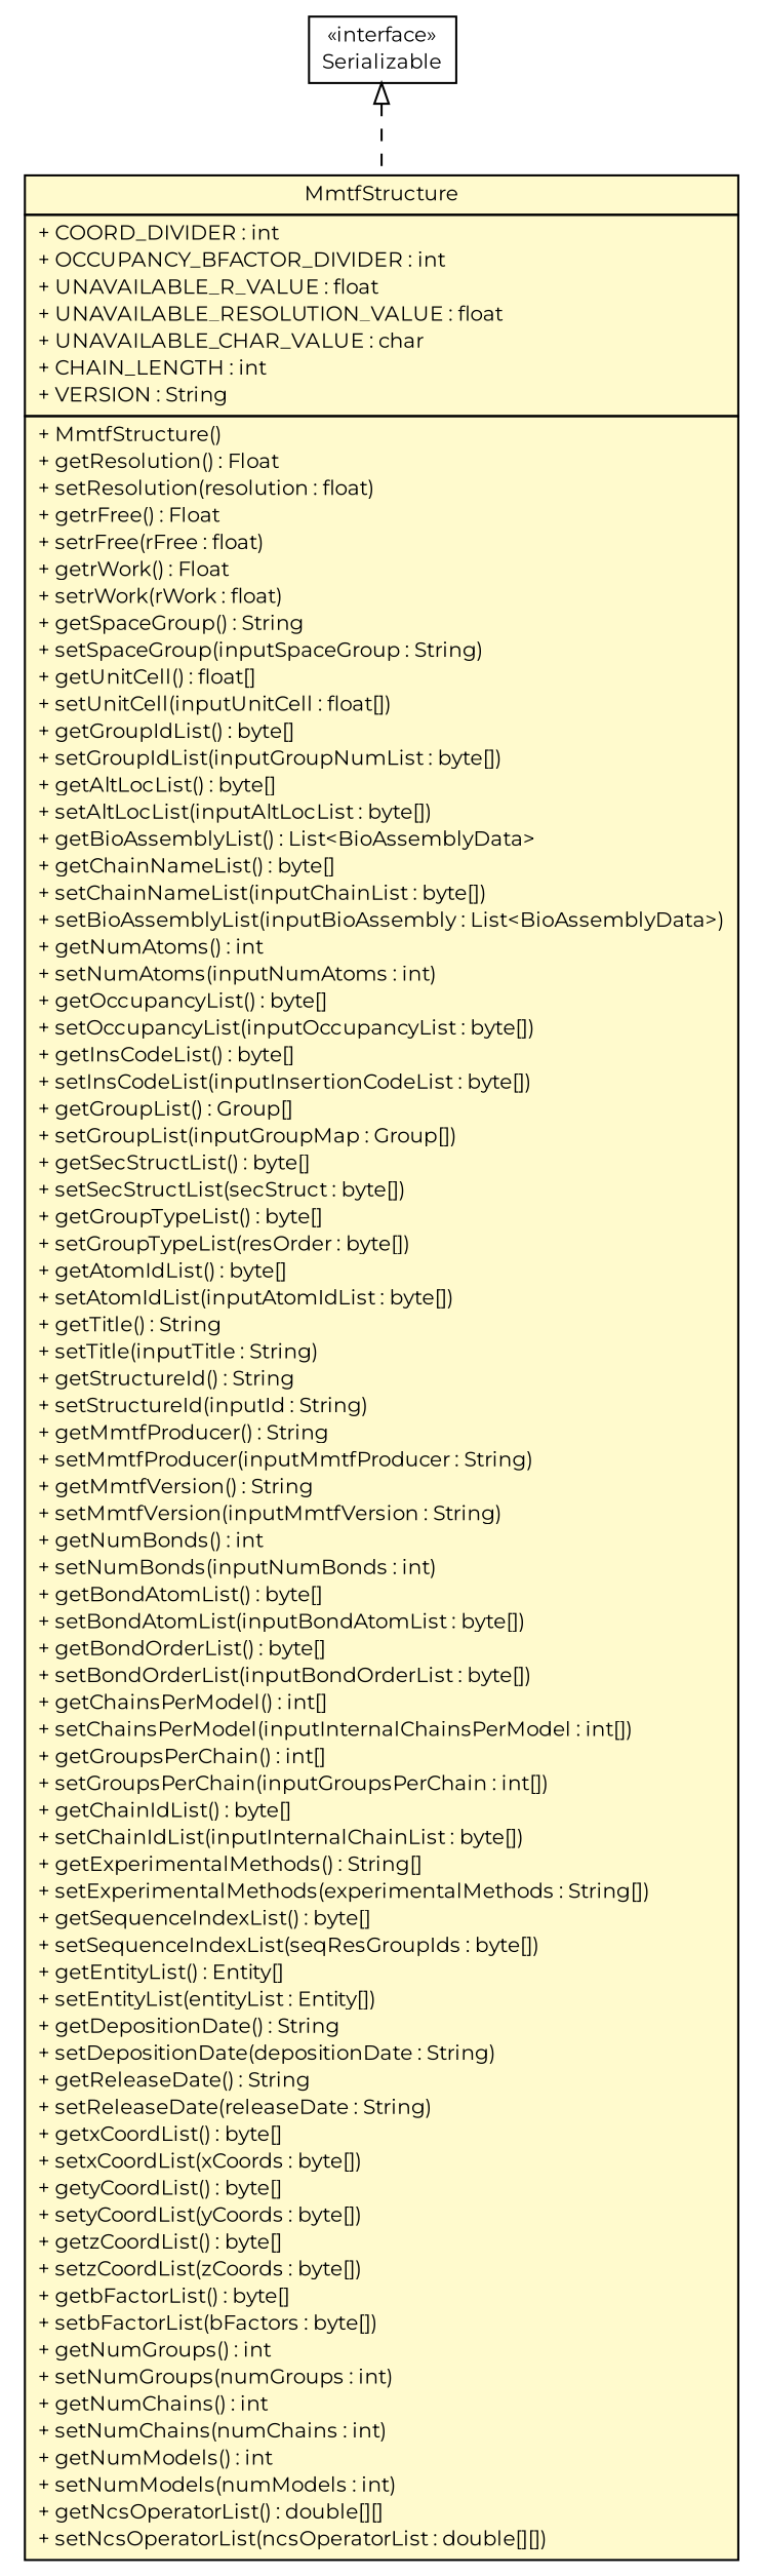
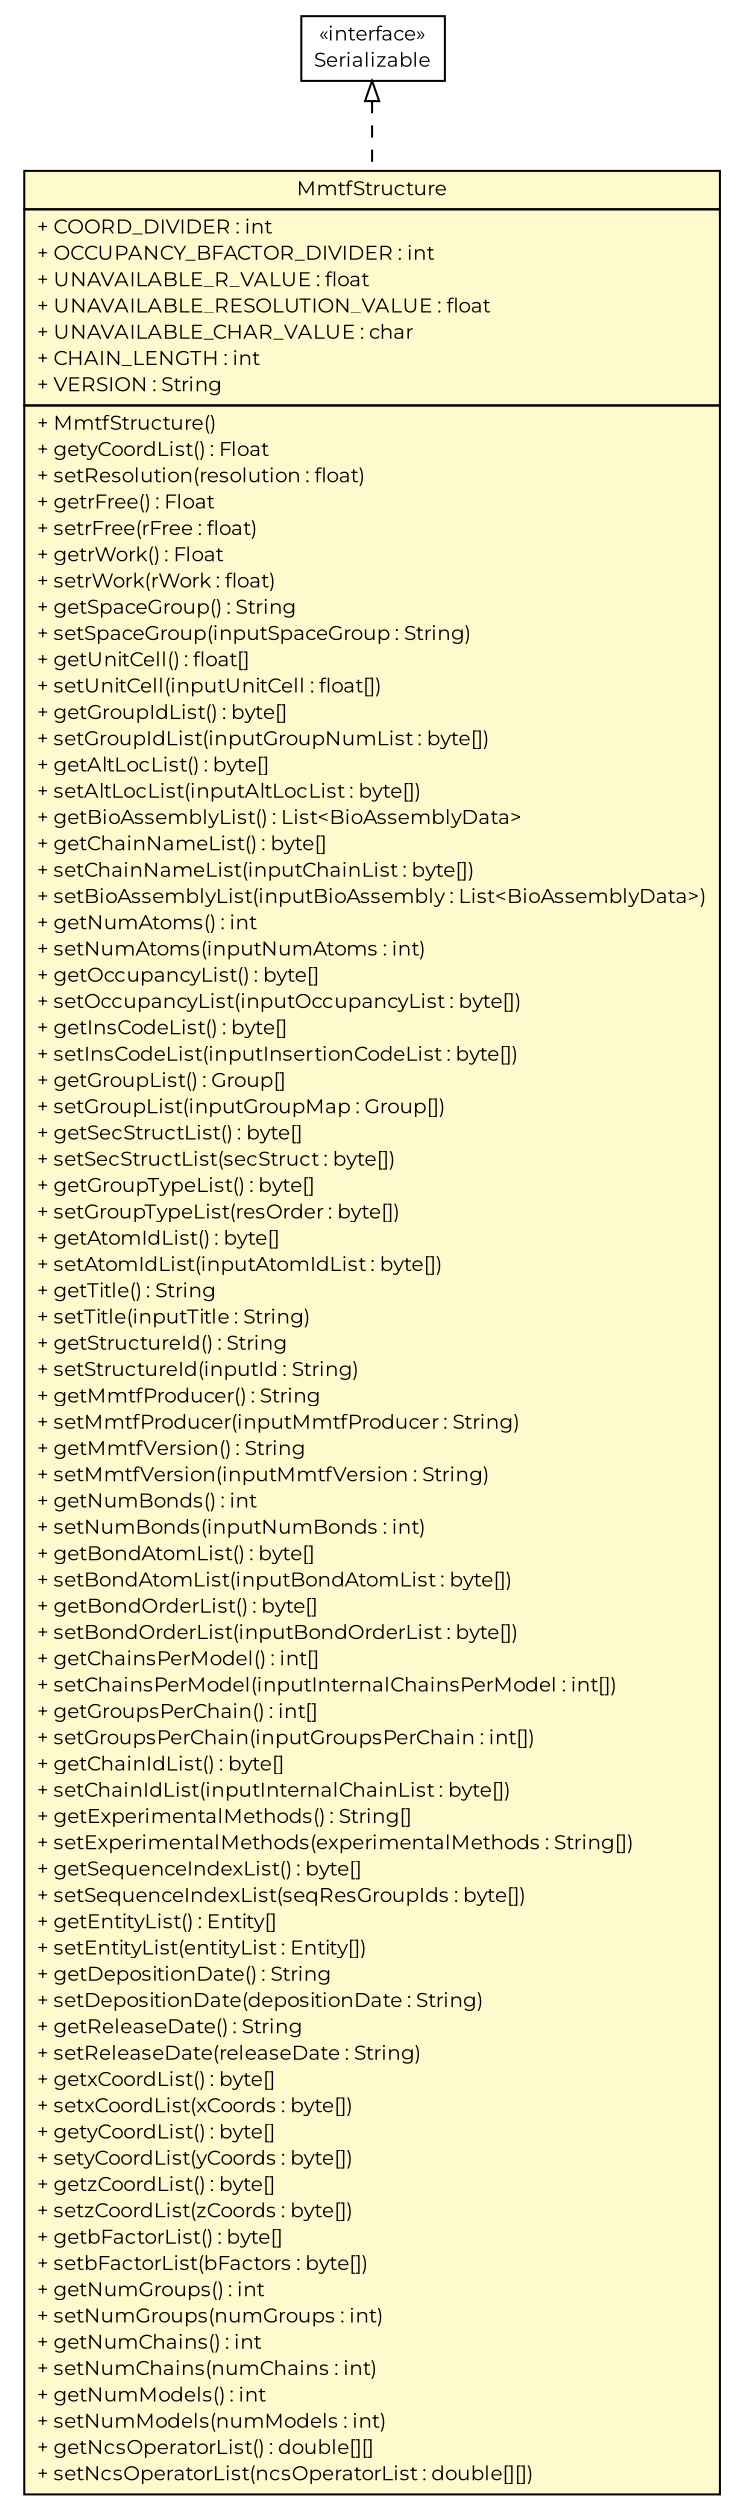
  digraph {
    nodesep=0.25
    ranksep=0.5
    fontname=Montserrat
    node [fontcolor=black fontname=Montserrat fontsize=10.0 shape=plaintext]
-   n1 [label=<<table title="org.rcsb.mmtf.dataholders.MmtfStructure" border="0" cellborder="1" cellspacing="0" cellpadding="2" port="p" bgcolor="lemonChiffon" href="./MmtfStructure.html"> 		<tr><td><table border="0" cellspacing="0" cellpadding="1"> <tr><td align="center" balign="center"> MmtfStructure </td></tr> 		</table></td></tr> 		<tr><td><table border="0" cellspacing="0" cellpadding="1"> <tr><td align="left" balign="left"> + COORD_DIVIDER : int </td></tr> <tr><td align="left" balign="left"> + OCCUPANCY_BFACTOR_DIVIDER : int </td></tr> <tr><td align="left" balign="left"> + UNAVAILABLE_R_VALUE : float </td></tr> <tr><td align="left" balign="left"> + UNAVAILABLE_RESOLUTION_VALUE : float </td></tr> <tr><td align="left" balign="left"> + UNAVAILABLE_CHAR_VALUE : char </td></tr> <tr><td align="left" balign="left"> + CHAIN_LENGTH : int </td></tr> <tr><td align="left" balign="left"> + VERSION : String </td></tr> 		</table></td></tr> 		<tr><td><table border="0" cellspacing="0" cellpadding="1"> <tr><td align="left" balign="left"> + MmtfStructure() </td></tr> <tr><td align="left" balign="left"> + getResolution() : Float </td></tr> <tr><td align="left" balign="left"> + setResolution(resolution : float) </td></tr> <tr><td align="left" balign="left"> + getrFree() : Float </td></tr> <tr><td align="left" balign="left"> + setrFree(rFree : float) </td></tr> <tr><td align="left" balign="left"> + getrWork() : Float </td></tr> <tr><td align="left" balign="left"> + setrWork(rWork : float) </td></tr> <tr><td align="left" balign="left"> + getSpaceGroup() : String </td></tr> <tr><td align="left" balign="left"> + setSpaceGroup(inputSpaceGroup : String) </td></tr> <tr><td align="left" balign="left"> + getUnitCell() : float[] </td></tr> <tr><td align="left" balign="left"> + setUnitCell(inputUnitCell : float[]) </td></tr> <tr><td align="left" balign="left"> + getGroupIdList() : byte[] </td></tr> <tr><td align="left" balign="left"> + setGroupIdList(inputGroupNumList : byte[]) </td></tr> <tr><td align="left" balign="left"> + getAltLocList() : byte[] </td></tr> <tr><td align="left" balign="left"> + setAltLocList(inputAltLocList : byte[]) </td></tr> <tr><td align="left" balign="left"> + getBioAssemblyList() : List&lt;BioAssemblyData&gt; </td></tr> <tr><td align="left" balign="left"> + getChainNameList() : byte[] </td></tr> <tr><td align="left" balign="left"> + setChainNameList(inputChainList : byte[]) </td></tr> <tr><td align="left" balign="left"> + setBioAssemblyList(inputBioAssembly : List&lt;BioAssemblyData&gt;) </td></tr> <tr><td align="left" balign="left"> + getNumAtoms() : int </td></tr> <tr><td align="left" balign="left"> + setNumAtoms(inputNumAtoms : int) </td></tr> <tr><td align="left" balign="left"> + getOccupancyList() : byte[] </td></tr> <tr><td align="left" balign="left"> + setOccupancyList(inputOccupancyList : byte[]) </td></tr> <tr><td align="left" balign="left"> + getInsCodeList() : byte[] </td></tr> <tr><td align="left" balign="left"> + setInsCodeList(inputInsertionCodeList : byte[]) </td></tr> <tr><td align="left" balign="left"> + getGroupList() : Group[] </td></tr> <tr><td align="left" balign="left"> + setGroupList(inputGroupMap : Group[]) </td></tr> <tr><td align="left" balign="left"> + getSecStructList() : byte[] </td></tr> <tr><td align="left" balign="left"> + setSecStructList(secStruct : byte[]) </td></tr> <tr><td align="left" balign="left"> + getGroupTypeList() : byte[] </td></tr> <tr><td align="left" balign="left"> + setGroupTypeList(resOrder : byte[]) </td></tr> <tr><td align="left" balign="left"> + getAtomIdList() : byte[] </td></tr> <tr><td align="left" balign="left"> + setAtomIdList(inputAtomIdList : byte[]) </td></tr> <tr><td align="left" balign="left"> + getTitle() : String </td></tr> <tr><td align="left" balign="left"> + setTitle(inputTitle : String) </td></tr> <tr><td align="left" balign="left"> + getStructureId() : String </td></tr> <tr><td align="left" balign="left"> + setStructureId(inputId : String) </td></tr> <tr><td align="left" balign="left"> + getMmtfProducer() : String </td></tr> <tr><td align="left" balign="left"> + setMmtfProducer(inputMmtfProducer : String) </td></tr> <tr><td align="left" balign="left"> + getMmtfVersion() : String </td></tr> <tr><td align="left" balign="left"> + setMmtfVersion(inputMmtfVersion : String) </td></tr> <tr><td align="left" balign="left"> + getNumBonds() : int </td></tr> <tr><td align="left" balign="left"> + setNumBonds(inputNumBonds : int) </td></tr> <tr><td align="left" balign="left"> + getBondAtomList() : byte[] </td></tr> <tr><td align="left" balign="left"> + setBondAtomList(inputBondAtomList : byte[]) </td></tr> <tr><td align="left" balign="left"> + getBondOrderList() : byte[] </td></tr> <tr><td align="left" balign="left"> + setBondOrderList(inputBondOrderList : byte[]) </td></tr> <tr><td align="left" balign="left"> + getChainsPerModel() : int[] </td></tr> <tr><td align="left" balign="left"> + setChainsPerModel(inputInternalChainsPerModel : int[]) </td></tr> <tr><td align="left" balign="left"> + getGroupsPerChain() : int[] </td></tr> <tr><td align="left" balign="left"> + setGroupsPerChain(inputGroupsPerChain : int[]) </td></tr> <tr><td align="left" balign="left"> + getChainIdList() : byte[] </td></tr> <tr><td align="left" balign="left"> + setChainIdList(inputInternalChainList : byte[]) </td></tr> <tr><td align="left" balign="left"> + getExperimentalMethods() : String[] </td></tr> <tr><td align="left" balign="left"> + setExperimentalMethods(experimentalMethods : String[]) </td></tr> <tr><td align="left" balign="left"> + getSequenceIndexList() : byte[] </td></tr> <tr><td align="left" balign="left"> + setSequenceIndexList(seqResGroupIds : byte[]) </td></tr> <tr><td align="left" balign="left"> + getEntityList() : Entity[] </td></tr> <tr><td align="left" balign="left"> + setEntityList(entityList : Entity[]) </td></tr> <tr><td align="left" balign="left"> + getDepositionDate() : String </td></tr> <tr><td align="left" balign="left"> + setDepositionDate(depositionDate : String) </td></tr> <tr><td align="left" balign="left"> + getReleaseDate() : String </td></tr> <tr><td align="left" balign="left"> + setReleaseDate(releaseDate : String) </td></tr> <tr><td align="left" balign="left"> + getxCoordList() : byte[] </td></tr> <tr><td align="left" balign="left"> + setxCoordList(xCoords : byte[]) </td></tr> <tr><td align="left" balign="left"> + getyCoordList() : byte[] </td></tr> <tr><td align="left" balign="left"> + setyCoordList(yCoords : byte[]) </td></tr> <tr><td align="left" balign="left"> + getzCoordList() : byte[] </td></tr> <tr><td align="left" balign="left"> + setzCoordList(zCoords : byte[]) </td></tr> <tr><td align="left" balign="left"> + getbFactorList() : byte[] </td></tr> <tr><td align="left" balign="left"> + setbFactorList(bFactors : byte[]) </td></tr> <tr><td align="left" balign="left"> + getNumGroups() : int </td></tr> <tr><td align="left" balign="left"> + setNumGroups(numGroups : int) </td></tr> <tr><td align="left" balign="left"> + getNumChains() : int </td></tr> <tr><td align="left" balign="left"> + setNumChains(numChains : int) </td></tr> <tr><td align="left" balign="left"> + getNumModels() : int </td></tr> <tr><td align="left" balign="left"> + setNumModels(numModels : int) </td></tr> <tr><td align="left" balign="left"> + getNcsOperatorList() : double[][] </td></tr> <tr><td align="left" balign="left"> + setNcsOperatorList(ncsOperatorList : double[][]) </td></tr> 		</table></td></tr> 		</table>>]
+   n1 [label=<<table title="org.rcsb.mmtf.dataholders.MmtfStructure" border="0" cellborder="1" cellspacing="0" cellpadding="2" port="p" bgcolor="lemonChiffon" href="./MmtfStructure.html"> 		<tr><td><table border="0" cellspacing="0" cellpadding="1"> <tr><td align="center" balign="center"> MmtfStructure </td></tr> 		</table></td></tr> 		<tr><td><table border="0" cellspacing="0" cellpadding="1"> <tr><td align="left" balign="left"> + COORD_DIVIDER : int </td></tr> <tr><td align="left" balign="left"> + OCCUPANCY_BFACTOR_DIVIDER : int </td></tr> <tr><td align="left" balign="left"> + UNAVAILABLE_R_VALUE : float </td></tr> <tr><td align="left" balign="left"> + UNAVAILABLE_RESOLUTION_VALUE : float </td></tr> <tr><td align="left" balign="left"> + UNAVAILABLE_CHAR_VALUE : char </td></tr> <tr><td align="left" balign="left"> + CHAIN_LENGTH : int </td></tr> <tr><td align="left" balign="left"> + VERSION : String </td></tr> 		</table></td></tr> 		<tr><td><table border="0" cellspacing="0" cellpadding="1"> <tr><td align="left" balign="left"> + MmtfStructure() </td></tr> <tr><td align="left" balign="left"> + getyCoordList() : Float </td></tr> <tr><td align="left" balign="left"> + setResolution(resolution : float) </td></tr> <tr><td align="left" balign="left"> + getrFree() : Float </td></tr> <tr><td align="left" balign="left"> + setrFree(rFree : float) </td></tr> <tr><td align="left" balign="left"> + getrWork() : Float </td></tr> <tr><td align="left" balign="left"> + setrWork(rWork : float) </td></tr> <tr><td align="left" balign="left"> + getSpaceGroup() : String </td></tr> <tr><td align="left" balign="left"> + setSpaceGroup(inputSpaceGroup : String) </td></tr> <tr><td align="left" balign="left"> + getUnitCell() : float[] </td></tr> <tr><td align="left" balign="left"> + setUnitCell(inputUnitCell : float[]) </td></tr> <tr><td align="left" balign="left"> + getGroupIdList() : byte[] </td></tr> <tr><td align="left" balign="left"> + setGroupIdList(inputGroupNumList : byte[]) </td></tr> <tr><td align="left" balign="left"> + getAltLocList() : byte[] </td></tr> <tr><td align="left" balign="left"> + setAltLocList(inputAltLocList : byte[]) </td></tr> <tr><td align="left" balign="left"> + getBioAssemblyList() : List&lt;BioAssemblyData&gt; </td></tr> <tr><td align="left" balign="left"> + getChainNameList() : byte[] </td></tr> <tr><td align="left" balign="left"> + setChainNameList(inputChainList : byte[]) </td></tr> <tr><td align="left" balign="left"> + setBioAssemblyList(inputBioAssembly : List&lt;BioAssemblyData&gt;) </td></tr> <tr><td align="left" balign="left"> + getNumAtoms() : int </td></tr> <tr><td align="left" balign="left"> + setNumAtoms(inputNumAtoms : int) </td></tr> <tr><td align="left" balign="left"> + getOccupancyList() : byte[] </td></tr> <tr><td align="left" balign="left"> + setOccupancyList(inputOccupancyList : byte[]) </td></tr> <tr><td align="left" balign="left"> + getInsCodeList() : byte[] </td></tr> <tr><td align="left" balign="left"> + setInsCodeList(inputInsertionCodeList : byte[]) </td></tr> <tr><td align="left" balign="left"> + getGroupList() : Group[] </td></tr> <tr><td align="left" balign="left"> + setGroupList(inputGroupMap : Group[]) </td></tr> <tr><td align="left" balign="left"> + getSecStructList() : byte[] </td></tr> <tr><td align="left" balign="left"> + setSecStructList(secStruct : byte[]) </td></tr> <tr><td align="left" balign="left"> + getGroupTypeList() : byte[] </td></tr> <tr><td align="left" balign="left"> + setGroupTypeList(resOrder : byte[]) </td></tr> <tr><td align="left" balign="left"> + getAtomIdList() : byte[] </td></tr> <tr><td align="left" balign="left"> + setAtomIdList(inputAtomIdList : byte[]) </td></tr> <tr><td align="left" balign="left"> + getTitle() : String </td></tr> <tr><td align="left" balign="left"> + setTitle(inputTitle : String) </td></tr> <tr><td align="left" balign="left"> + getStructureId() : String </td></tr> <tr><td align="left" balign="left"> + setStructureId(inputId : String) </td></tr> <tr><td align="left" balign="left"> + getMmtfProducer() : String </td></tr> <tr><td align="left" balign="left"> + setMmtfProducer(inputMmtfProducer : String) </td></tr> <tr><td align="left" balign="left"> + getMmtfVersion() : String </td></tr> <tr><td align="left" balign="left"> + setMmtfVersion(inputMmtfVersion : String) </td></tr> <tr><td align="left" balign="left"> + getNumBonds() : int </td></tr> <tr><td align="left" balign="left"> + setNumBonds(inputNumBonds : int) </td></tr> <tr><td align="left" balign="left"> + getBondAtomList() : byte[] </td></tr> <tr><td align="left" balign="left"> + setBondAtomList(inputBondAtomList : byte[]) </td></tr> <tr><td align="left" balign="left"> + getBondOrderList() : byte[] </td></tr> <tr><td align="left" balign="left"> + setBondOrderList(inputBondOrderList : byte[]) </td></tr> <tr><td align="left" balign="left"> + getChainsPerModel() : int[] </td></tr> <tr><td align="left" balign="left"> + setChainsPerModel(inputInternalChainsPerModel : int[]) </td></tr> <tr><td align="left" balign="left"> + getGroupsPerChain() : int[] </td></tr> <tr><td align="left" balign="left"> + setGroupsPerChain(inputGroupsPerChain : int[]) </td></tr> <tr><td align="left" balign="left"> + getChainIdList() : byte[] </td></tr> <tr><td align="left" balign="left"> + setChainIdList(inputInternalChainList : byte[]) </td></tr> <tr><td align="left" balign="left"> + getExperimentalMethods() : String[] </td></tr> <tr><td align="left" balign="left"> + setExperimentalMethods(experimentalMethods : String[]) </td></tr> <tr><td align="left" balign="left"> + getSequenceIndexList() : byte[] </td></tr> <tr><td align="left" balign="left"> + setSequenceIndexList(seqResGroupIds : byte[]) </td></tr> <tr><td align="left" balign="left"> + getEntityList() : Entity[] </td></tr> <tr><td align="left" balign="left"> + setEntityList(entityList : Entity[]) </td></tr> <tr><td align="left" balign="left"> + getDepositionDate() : String </td></tr> <tr><td align="left" balign="left"> + setDepositionDate(depositionDate : String) </td></tr> <tr><td align="left" balign="left"> + getReleaseDate() : String </td></tr> <tr><td align="left" balign="left"> + setReleaseDate(releaseDate : String) </td></tr> <tr><td align="left" balign="left"> + getxCoordList() : byte[] </td></tr> <tr><td align="left" balign="left"> + setxCoordList(xCoords : byte[]) </td></tr> <tr><td align="left" balign="left"> + getyCoordList() : byte[] </td></tr> <tr><td align="left" balign="left"> + setyCoordList(yCoords : byte[]) </td></tr> <tr><td align="left" balign="left"> + getzCoordList() : byte[] </td></tr> <tr><td align="left" balign="left"> + setzCoordList(zCoords : byte[]) </td></tr> <tr><td align="left" balign="left"> + getbFactorList() : byte[] </td></tr> <tr><td align="left" balign="left"> + setbFactorList(bFactors : byte[]) </td></tr> <tr><td align="left" balign="left"> + getNumGroups() : int </td></tr> <tr><td align="left" balign="left"> + setNumGroups(numGroups : int) </td></tr> <tr><td align="left" balign="left"> + getNumChains() : int </td></tr> <tr><td align="left" balign="left"> + setNumChains(numChains : int) </td></tr> <tr><td align="left" balign="left"> + getNumModels() : int </td></tr> <tr><td align="left" balign="left"> + setNumModels(numModels : int) </td></tr> <tr><td align="left" balign="left"> + getNcsOperatorList() : double[][] </td></tr> <tr><td align="left" balign="left"> + setNcsOperatorList(ncsOperatorList : double[][]) </td></tr> 		</table></td></tr> 		</table>>]
    n2 [label=<<table title="java.io.Serializable" border="0" cellborder="1" cellspacing="0" cellpadding="2" port="p" href="http://java.sun.com/j2se/1.4.2/docs/api/java/io/Serializable.html"> 		<tr><td><table border="0" cellspacing="0" cellpadding="1"> <tr><td align="center" balign="center"> &#171;interface&#187; </td></tr> <tr><td align="center" balign="center"> Serializable </td></tr> 		</table></td></tr> 		</table>>]
    n2 -> n1 [arrowtail=empty dir=back fontname=Montserrat fontsize=10 headport=p labelfontname=Helvetica labelfontsize=10 style=dashed tailport=p]
  }
